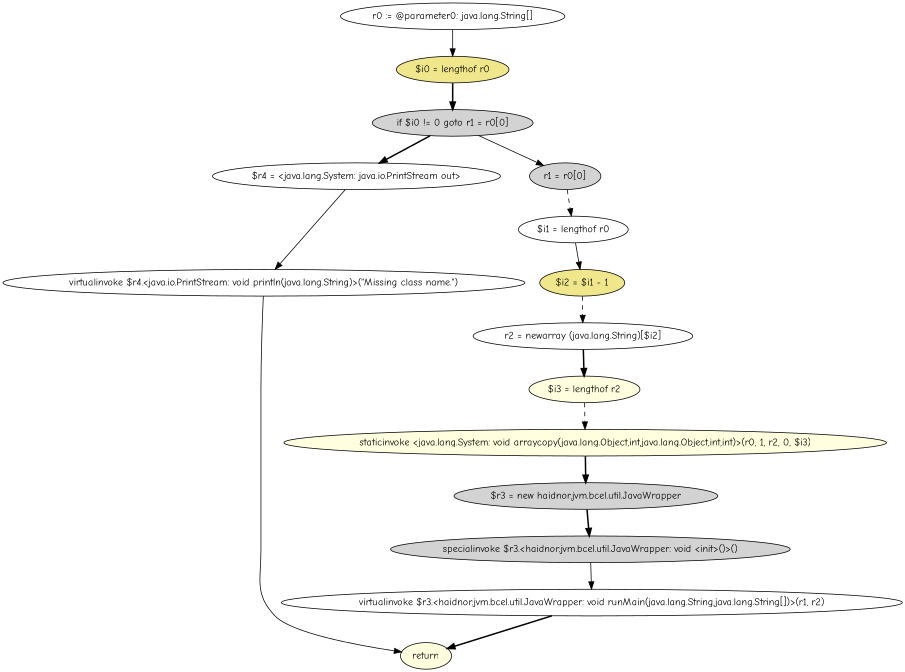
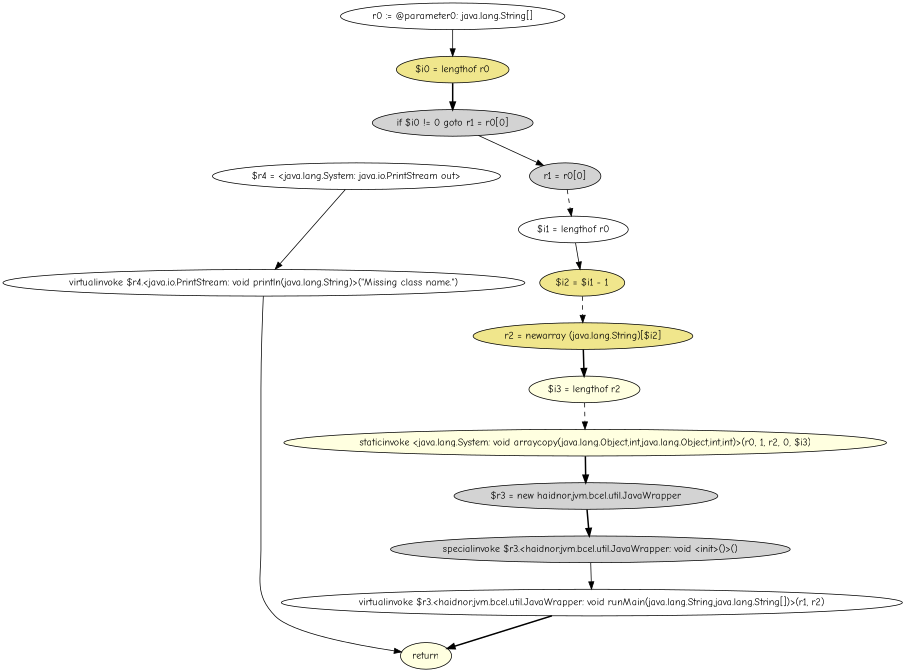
  digraph {
    fontname="Comic Neue"
    node [fillcolor=white fontname="Comic Neue" style=filled]
    edge [fontname="Comic Neue" style=bold]
    "$i0 = lengthof r0" [fillcolor=khaki]
    "r0 := @parameter0: java.lang.String[]"
    "if $i0 != 0 goto r1 = r0[0]" [fillcolor=lightgrey]
    "$r4 = <java.lang.System: java.io.PrintStream out>"
    "r1 = r0[0]" [fillcolor=lightgrey]
    "virtualinvoke $r4.<java.io.PrintStream: void println(java.lang.String)>(\"Missing class name.\")"
    "$i1 = lengthof r0"
    return [fillcolor=lightyellow]
    "$i2 = $i1 - 1" [fillcolor=khaki]
-   "r2 = newarray (java.lang.String)[$i2]"
+   "r2 = newarray (java.lang.String)[$i2]" [fillcolor=khaki]
    "$i3 = lengthof r2" [fillcolor=lightyellow]
    "staticinvoke <java.lang.System: void arraycopy(java.lang.Object,int,java.lang.Object,int,int)>(r0, 1, r2, 0, $i3)" [fillcolor=lightyellow]
    "$r3 = new haidnor.jvm.bcel.util.JavaWrapper" [fillcolor=lightgrey]
    "specialinvoke $r3.<haidnor.jvm.bcel.util.JavaWrapper: void <init>()>()" [fillcolor=lightgrey]
    "virtualinvoke $r3.<haidnor.jvm.bcel.util.JavaWrapper: void runMain(java.lang.String,java.lang.String[])>(r1, r2)"
    "$i0 = lengthof r0" -> "if $i0 != 0 goto r1 = r0[0]"
    "r0 := @parameter0: java.lang.String[]" -> "$i0 = lengthof r0" [style=solid]
-   "if $i0 != 0 goto r1 = r0[0]" -> "$r4 = <java.lang.System: java.io.PrintStream out>"
    "if $i0 != 0 goto r1 = r0[0]" -> "r1 = r0[0]" [style=solid]
    "$r4 = <java.lang.System: java.io.PrintStream out>" -> "virtualinvoke $r4.<java.io.PrintStream: void println(java.lang.String)>(\"Missing class name.\")" [style=solid]
    "r1 = r0[0]" -> "$i1 = lengthof r0" [style=dashed]
    "virtualinvoke $r4.<java.io.PrintStream: void println(java.lang.String)>(\"Missing class name.\")" -> return [style=solid]
    "$i1 = lengthof r0" -> "$i2 = $i1 - 1" [style=solid]
    "$i2 = $i1 - 1" -> "r2 = newarray (java.lang.String)[$i2]" [style=dashed]
    "r2 = newarray (java.lang.String)[$i2]" -> "$i3 = lengthof r2"
    "$i3 = lengthof r2" -> "staticinvoke <java.lang.System: void arraycopy(java.lang.Object,int,java.lang.Object,int,int)>(r0, 1, r2, 0, $i3)" [style=dashed]
    "staticinvoke <java.lang.System: void arraycopy(java.lang.Object,int,java.lang.Object,int,int)>(r0, 1, r2, 0, $i3)" -> "$r3 = new haidnor.jvm.bcel.util.JavaWrapper"
    "$r3 = new haidnor.jvm.bcel.util.JavaWrapper" -> "specialinvoke $r3.<haidnor.jvm.bcel.util.JavaWrapper: void <init>()>()"
    "specialinvoke $r3.<haidnor.jvm.bcel.util.JavaWrapper: void <init>()>()" -> "virtualinvoke $r3.<haidnor.jvm.bcel.util.JavaWrapper: void runMain(java.lang.String,java.lang.String[])>(r1, r2)" [style=solid]
    "virtualinvoke $r3.<haidnor.jvm.bcel.util.JavaWrapper: void runMain(java.lang.String,java.lang.String[])>(r1, r2)" -> return
  }
